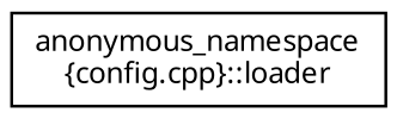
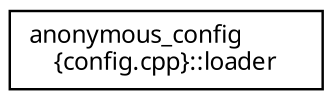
  digraph {
    rankdir=LR
    fontname="Noto Sans"
-   n1 [color=black fillcolor=white fontname="Noto Sans" fontsize=10 height=0.2 label="anonymous_namespace\l\{config.cpp\}::loader" shape=record style=filled width=0.4]
+   n1 [color=black fillcolor=white fontname="Noto Sans" fontsize=10 height=0.2 label="anonymous_config\l\{config.cpp\}::loader" shape=record style=filled width=0.4]
  }
